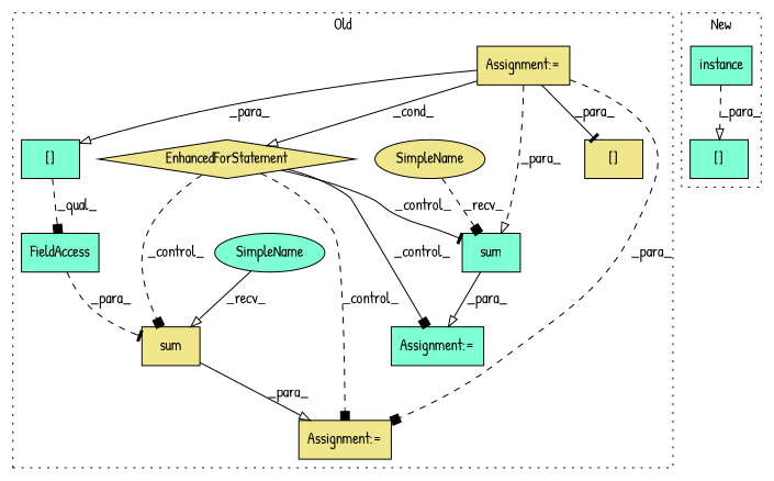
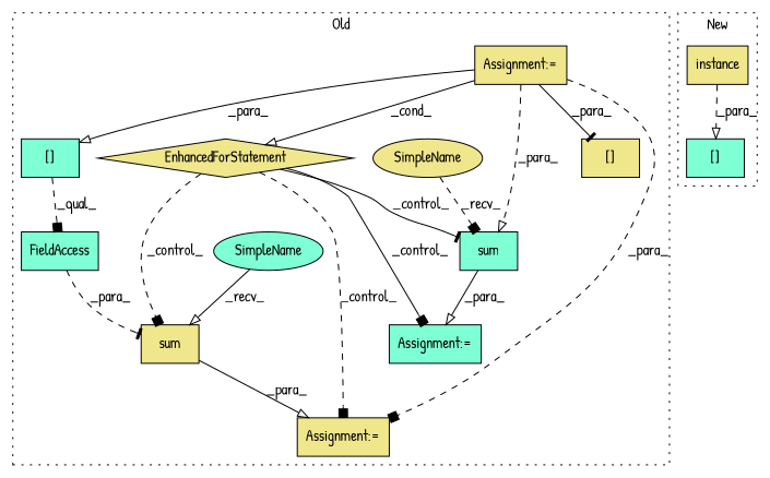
  digraph {
    fontname="Patrick Hand"
    node [a=32 l="4,1" s="291,375" shape=box style=filled fillcolor=aquamarine fontname="Patrick Hand"]
    edge [style=solid arrowhead=onormal fontname="Patrick Hand"]
    n1 [label=sum s="491,528"]
    n2 [a=70 l="53,2" label=EnhancedForStatement shape=diamond fillcolor=khaki]
    n3 [label=sum s="411,459" fillcolor=khaki]
    n4 [a=22 l=44 label=FieldAccess s=415]
    n5 [a=2 l="27,1" label="[]" s="415,451"]
    n6 [a=7 l=1 label="Assignment:=" s=484]
    n7 [a=7 l="53,2" label="Assignment:=" fillcolor=khaki]
    n8 [a=2 l="16,1" label="[]" s="495,520" fillcolor=khaki]
    n9 [a=7 l=1 label="Assignment:=" s=404 fillcolor=khaki]
    n10 [a=42 l=5 label=SimpleName s=485 shape=ellipse fillcolor=khaki]
    n11 [a=42 l=5 label=SimpleName s=405 shape=ellipse]
-   n12 [l=10 label=instance s=698]
+   n12 [l=10 label=instance s=698 fillcolor=khaki]
    n13 [a=2 l="7,1" label="[]" s="685,708"]
    subgraph cluster_1 {
      label=Old
      style=dotted
      n1
      n2
      n3
      n4
      n5
      n6
      n7
      n8
      n9
      n10
      n11
    }
    subgraph cluster_2 {
      label=New
      style=dotted
      n12
      n13
    }
    n1 -> n6 [label=_para_]
    n2 -> n1 [label=_control_ arrowhead=tee]
    n2 -> n3 [label=_control_ style=dashed arrowhead=box]
    n2 -> n6 [label=_control_ arrowhead=box]
    n2 -> n9 [label=_control_ style=dashed arrowhead=box]
    n3 -> n9 [label=_para_]
    n4 -> n3 [label=_para_ style=dashed arrowhead=tee]
    n5 -> n4 [label=_qual_ style=dashed arrowhead=box]
    n7 -> n1 [label=_para_ style=dashed]
    n7 -> n2 [label=_cond_]
    n7 -> n5 [label=_para_]
    n7 -> n8 [label=_para_ arrowhead=tee]
    n7 -> n9 [label=_para_ style=dashed arrowhead=box]
    n10 -> n1 [label=_recv_ style=dashed arrowhead=box]
    n11 -> n3 [label=_recv_]
    n12 -> n13 [label=_para_ style=dashed]
  }
